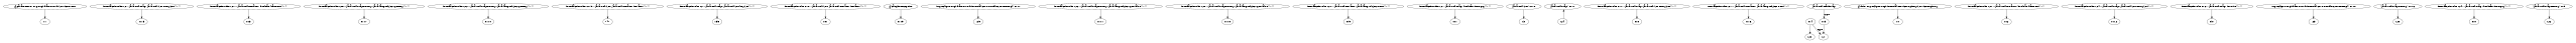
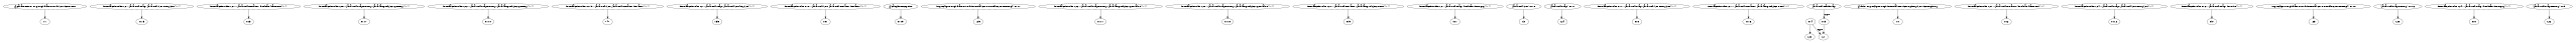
  digraph {
    n1 [label="@parameter0: org.osgi.framework.ServiceEvent"]
    n2 [label=r1]
    n3 [label="interfaceinvoke r2.<java.util.Map: java.util.Set entrySet()>()"]
    n4 [label="$r15"]
    n5 [label="interfaceinvoke r21.<java.util.Iterator: boolean hasNext()>()"]
    n6 [label="$z3"]
    n7 [label="interfaceinvoke r28.<java.util.Map$Entry: java.lang.Object getKey()>()"]
    n8 [label="$r17"]
    n9 [label="interfaceinvoke r22.<java.util.Map$Entry: java.lang.Object getKey()>()"]
    n10 [label="$r10"]
    n11 [label="interfaceinvoke $r15.<java.util.Set: java.util.Iterator iterator()>()"]
    n12 [label=r47]
    n13 [label="interfaceinvoke r2.<java.util.Map: java.util.Set keySet()>()"]
    n14 [label=r55]
    n15 [label="interfaceinvoke $r8.<java.util.Set: java.util.Iterator iterator()>()"]
    n16 [label=r81]
    n17 [label="@caughtexception"]
    n18 [label="$r19"]
    n19 [label="(org.eclipse.osgi.framework.internal.core.BundleContextImpl) $r17"]
    n20 [label=r29]
    n21 [label="interfaceinvoke r22.<java.util.Map$Entry: java.lang.Object getValue()>()"]
    n22 [label="$r11"]
    n23 [label="interfaceinvoke r28.<java.util.Map$Entry: java.lang.Object getValue()>()"]
    n24 [label="$r18"]
    n25 [label="interfaceinvoke r21.<java.util.Iterator: java.lang.Object next()>()"]
    n26 [label="$r9"]
    n27 [label="interfaceinvoke r2.<java.util.Map: boolean isEmpty()>()"]
    n28 [label="$z1"]
    n29 [label="(java.util.Set) $r18"]
    n30 [label=r3]
    n31 [label="(java.util.Map) $r11"]
    n32 [label=r24]
    n33 [label="interfaceinvoke $r7.<java.util.Map: java.util.Set entrySet()>()"]
    n34 [label="$r8"]
    n35 [label="interfaceinvoke r27.<java.util.Iterator: java.lang.Object next()>()"]
    n36 [label="$r16"]
    n37 [label="$r4"]
    n38 [label=r20]
    n39 [label=r2]
    n40 [label="java.util.HashMap"]
    n41 [label="$r5"]
    n42 [label="@this: org.eclipse.osgi.internal.serviceregistry.ServiceRegistry"]
    n43 [label=r0]
    n44 [label="interfaceinvoke r27.<java.util.Iterator: boolean hasNext()>()"]
    n45 [label="$z2"]
    n46 [label="interfaceinvoke r24.<java.util.Map: java.util.Set entrySet()>()"]
    n47 [label="$r12"]
    n48 [label="interfaceinvoke $r6.<java.util.Map: int size()>()"]
    n49 [label="$i0"]
    n50 [label="(org.eclipse.osgi.framework.internal.core.BundleContextImpl) $r10"]
    n51 [label=r23]
    n52 [label="(java.util.Map$Entry) $r16"]
    n53 [label=r28]
    n54 [label="interfaceinvoke r24.<java.util.Map: boolean isEmpty()>()"]
    n55 [label="$z0"]
    n56 [label="(java.util.Map$Entry) $r9"]
    n57 [label=r22]
    n1 -> n2
    n3 -> n4
    n5 -> n6
    n7 -> n8
    n9 -> n10
    n11 -> n12
    n13 -> n14
    n15 -> n16
    n17 -> n18
    n19 -> n20
    n21 -> n22
    n23 -> n24
    n25 -> n26
    n27 -> n28
    n29 -> n30
-   n32 -> n31
+   n31 -> n32
    n33 -> n34
    n35 -> n36
    n37 -> n38
    n37 -> n39 [label=type]
    n40 -> n41 [label=type]
    n41 -> n39
    n42 -> n43
    n44 -> n45
    n46 -> n47
    n48 -> n49
    n50 -> n51
    n52 -> n53
    n54 -> n55
    n56 -> n57
  }
